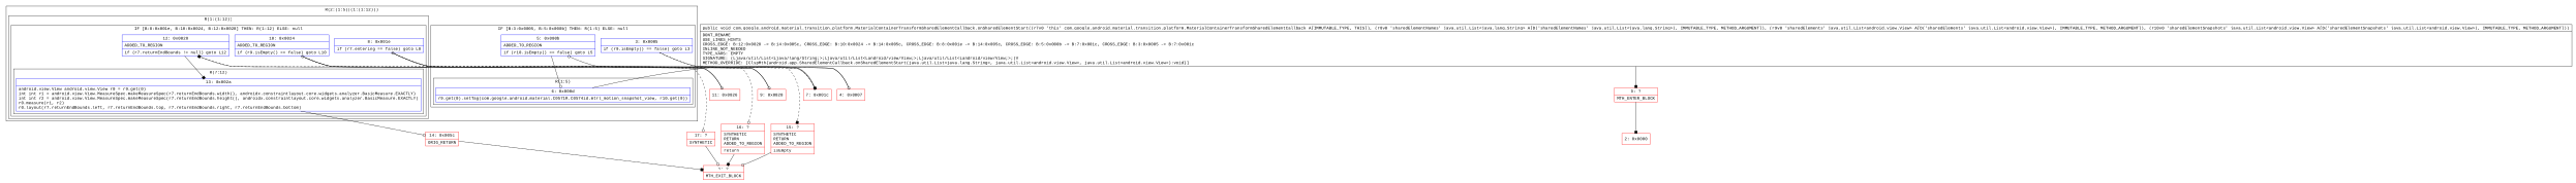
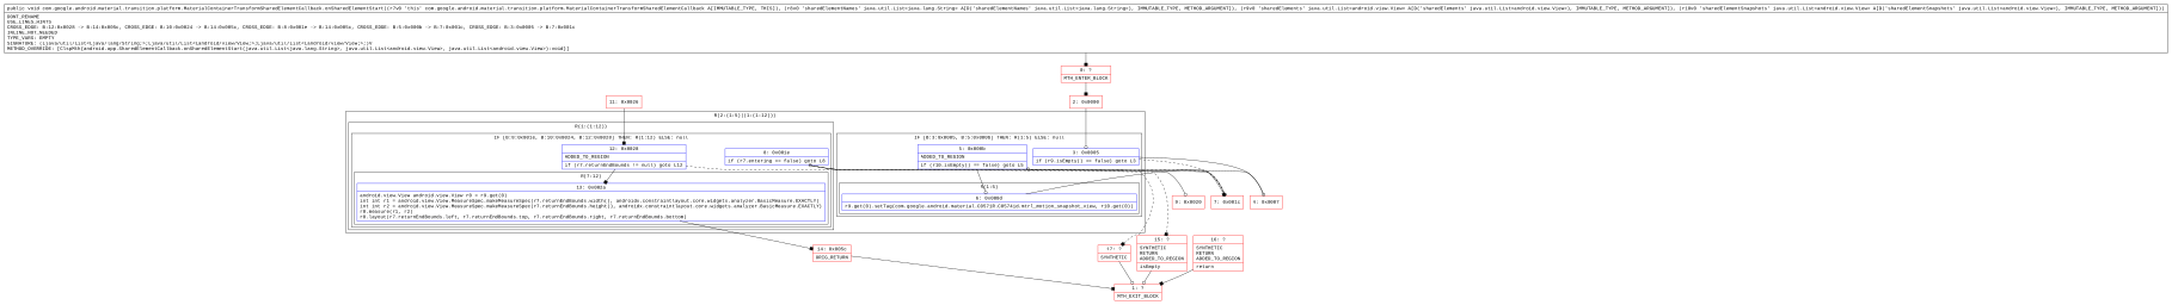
  digraph {
    fontname="Liberation Mono"
    node [color=red fontname="Liberation Mono" shape=record]
    edge [arrowhead=odot fontname="Liberation Mono"]
    n1 [color=blue label="{6\:\ 0x000d|r9.get(0).setTag(com.google.android.material.C0571R.C0574id.mtrl_motion_snapshot_view, r10.get(0))\l}"]
    n2 [color=blue label="{3\:\ 0x0005|if (r9.isEmpty() == false) goto L3\l}"]
    n3 [color=blue label="{5\:\ 0x000b|ADDED_TO_REGION\l|if (r10.isEmpty() == false) goto L5\l}"]
    n4 [color=blue label="{13\:\ 0x002a|android.view.View android.view.View r0 = r9.get(0)\lint int r1 = android.view.View.MeasureSpec.makeMeasureSpec(r7.returnEndBounds.width(), androidx.constraintlayout.core.widgets.analyzer.BasicMeasure.EXACTLY)\lint int r2 = android.view.View.MeasureSpec.makeMeasureSpec(r7.returnEndBounds.height(), androidx.constraintlayout.core.widgets.analyzer.BasicMeasure.EXACTLY)\lr0.measure(r1, r2)\lr0.layout(r7.returnEndBounds.left, r7.returnEndBounds.top, r7.returnEndBounds.right, r7.returnEndBounds.bottom)\l}"]
    n5 [color=blue label="{8\:\ 0x001e|if (r7.entering == false) goto L8\l}"]
-   n6 [color=blue label="{10\:\ 0x0024|ADDED_TO_REGION\l|if (r9.isEmpty() == false) goto L10\l}"]
    n7 [color=blue label="{12\:\ 0x0028|ADDED_TO_REGION\l|if (r7.returnEndBounds != null) goto L12\l}"]
    n8 [label="{7\:\ 0x001c}"]
    n9 [label="{4\:\ 0x0007}"]
    n10 [label="{14\:\ 0x005c|ORIG_RETURN\l}"]
    n11 [label="{9\:\ 0x0020}"]
    n12 [label="{15\:\ ?|SYNTHETIC\lRETURN\lADDED_TO_REGION\l|isEmpty\l}"]
    n13 [label="{11\:\ 0x0026}"]
    n14 [label="{16\:\ ?|SYNTHETIC\lRETURN\lADDED_TO_REGION\l|return\l}"]
    n15 [label="{17\:\ ?|SYNTHETIC\l}"]
    n16 [label="{1\:\ ?|MTH_EXIT_BLOCK\l}"]
    n17 [label="{0\:\ ?|MTH_ENTER_BLOCK\l}"]
    n18 [label="{2\:\ 0x0000}"]
    n19 [label="{public void com.google.android.material.transition.platform.MaterialContainerTransformSharedElementCallback.onSharedElementStart((r7v0 'this' com.google.android.material.transition.platform.MaterialContainerTransformSharedElementCallback A[IMMUTABLE_TYPE, THIS]), (r8v0 'sharedElementNames' java.util.List\<java.lang.String\> A[D('sharedElementNames' java.util.List\<java.lang.String\>), IMMUTABLE_TYPE, METHOD_ARGUMENT]), (r9v0 'sharedElements' java.util.List\<android.view.View\> A[D('sharedElements' java.util.List\<android.view.View\>), IMMUTABLE_TYPE, METHOD_ARGUMENT]), (r10v0 'sharedElementSnapshots' java.util.List\<android.view.View\> A[D('sharedElementSnapshots' java.util.List\<android.view.View\>), IMMUTABLE_TYPE, METHOD_ARGUMENT]))  | DONT_RENAME\lUSE_LINES_HINTS\lCROSS_EDGE: B:12:0x0028 \-\> B:14:0x005c, CROSS_EDGE: B:10:0x0024 \-\> B:14:0x005c, CROSS_EDGE: B:8:0x001e \-\> B:14:0x005c, CROSS_EDGE: B:5:0x000b \-\> B:7:0x001c, CROSS_EDGE: B:3:0x0005 \-\> B:7:0x001c\lINLINE_NOT_NEEDED\lTYPE_VARS: EMPTY\lSIGNATURE: (Ljava\/util\/List\<Ljava\/lang\/String;\>;Ljava\/util\/List\<Landroid\/view\/View;\>;Ljava\/util\/List\<Landroid\/view\/View;\>;)V\lMETHOD_OVERRIDE: [ClspMth\{android.app.SharedElementCallback.onSharedElementStart(java.util.List\<java.lang.String\>, java.util.List\<android.view.View\>, java.util.List\<android.view.View\>):void\}]\l}" color=""]
    subgraph cluster_1 {
      label="R(2:(1:5)|(1:(1:12)))"
      subgraph cluster_2 {
        label="IF [B:3:0x0005, B:5:0x000b] THEN: R(1:5) ELSE: null"
        n2
        n3
        subgraph cluster_3 {
          label="R(1:5)"
          n1
        }
      }
      subgraph cluster_4 {
        label="R(1:(1:12))"
        subgraph cluster_5 {
          label="IF [B:8:0x001e, B:10:0x0024, B:12:0x0028] THEN: R(1:12) ELSE: null"
          n5
-         n6
          n7
          subgraph cluster_6 {
            label="R(7:12)"
            n4
          }
        }
      }
    }
    n1 -> n8 [arrowhead=box]
    n2 -> n8 [style=dashed]
    n2 -> n9
    n3 -> n1
-   n4 -> n10
+   n3 -> n8 [style=dashed]
+   n4 -> n10 [arrowhead=box]
    n5 -> n11
    n5 -> n12 [arrowhead=box style=dashed]
-   n6 -> n13
-   n6 -> n14 [style=dashed]
    n7 -> n4 [arrowhead=box]
-   n7 -> n15 [style=dashed]
+   n7 -> n15 [arrowhead=box style=dashed]
    n8 -> n5
    n9 -> n3
    n10 -> n16 [arrowhead=box]
-   n11 -> n6
    n12 -> n16
    n13 -> n7 [arrowhead=box]
    n14 -> n16 [arrowhead=box]
    n15 -> n16
    n17 -> n18 [arrowhead=box]
+   n18 -> n2
    n19 -> n17 [arrowhead=box]
  }
